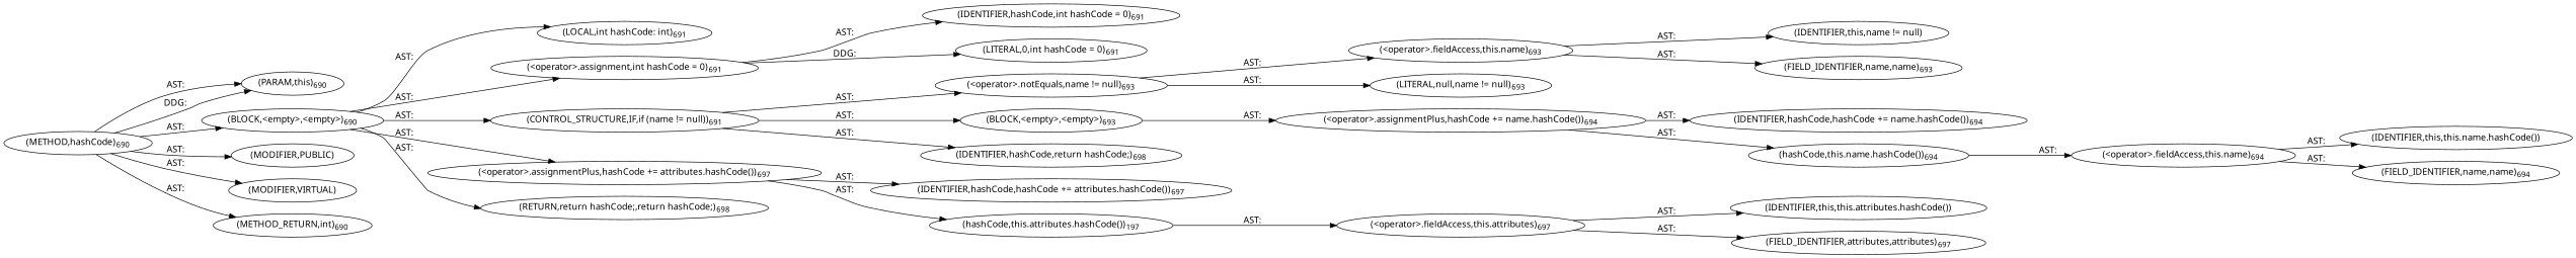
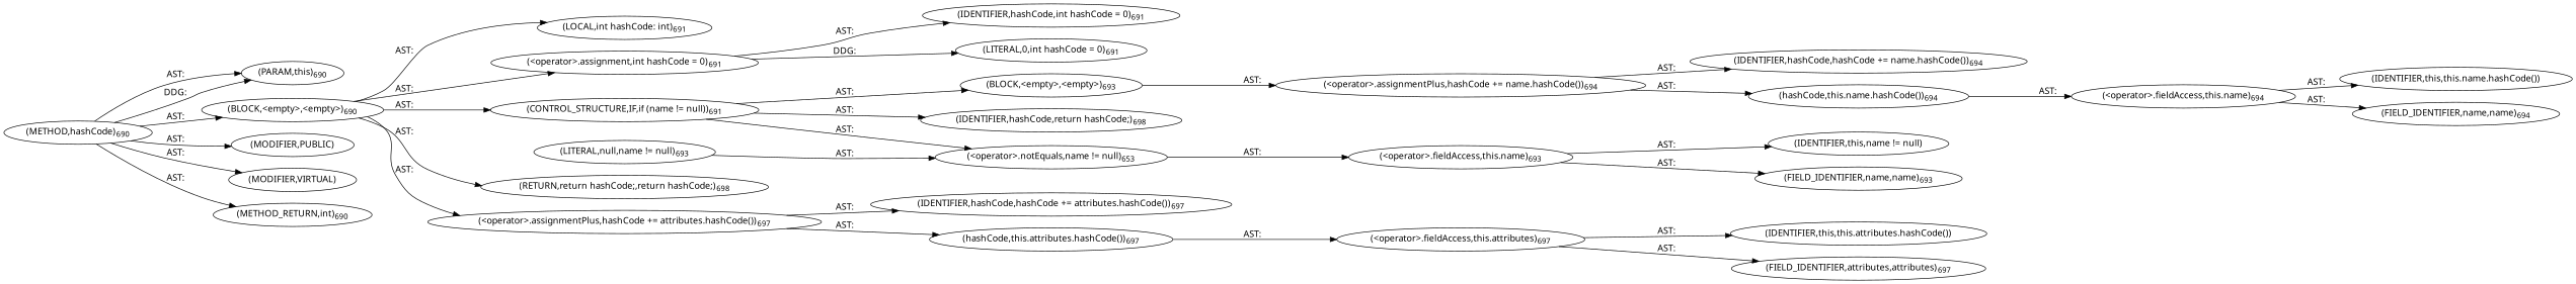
  digraph {
    fontname="Noto Sans"
    rankdir=LR
    node [fontname="Noto Sans"]
    edge [fontname="Noto Sans"]
    n1 [label=<(METHOD,hashCode)<SUB>690</SUB>>]
    n2 [label=<(PARAM,this)<SUB>690</SUB>>]
    n3 [label=<(BLOCK,&lt;empty&gt;,&lt;empty&gt;)<SUB>690</SUB>>]
    n4 [label=<(MODIFIER,PUBLIC)>]
    n5 [label=<(MODIFIER,VIRTUAL)>]
    n6 [label=<(METHOD_RETURN,int)<SUB>690</SUB>>]
    n7 [label=<(LOCAL,int hashCode: int)<SUB>691</SUB>>]
    n8 [label=<(&lt;operator&gt;.assignment,int hashCode = 0)<SUB>691</SUB>>]
    n9 [label=<(CONTROL_STRUCTURE,IF,if (name != null))<SUB>691</SUB>>]
    n10 [label=<(&lt;operator&gt;.assignmentPlus,hashCode += attributes.hashCode())<SUB>697</SUB>>]
    n11 [label=<(RETURN,return hashCode;,return hashCode;)<SUB>698</SUB>>]
    n12 [label=<(IDENTIFIER,hashCode,int hashCode = 0)<SUB>691</SUB>>]
    n13 [label=<(LITERAL,0,int hashCode = 0)<SUB>691</SUB>>]
-   n14 [label=<(&lt;operator&gt;.notEquals,name != null)<SUB>693</SUB>>]
+   n14 [label=<(&lt;operator&gt;.notEquals,name != null)<SUB>653</SUB>>]
    n15 [label=<(BLOCK,&lt;empty&gt;,&lt;empty&gt;)<SUB>693</SUB>>]
    n16 [label=<(IDENTIFIER,hashCode,return hashCode;)<SUB>698</SUB>>]
    n17 [label=<(IDENTIFIER,hashCode,hashCode += attributes.hashCode())<SUB>697</SUB>>]
-   n18 [label=<(hashCode,this.attributes.hashCode())<SUB>197</SUB>>]
+   n18 [label=<(hashCode,this.attributes.hashCode())<SUB>697</SUB>>]
    n19 [label=<(&lt;operator&gt;.fieldAccess,this.name)<SUB>693</SUB>>]
    n20 [label=<(LITERAL,null,name != null)<SUB>693</SUB>>]
    n21 [label=<(&lt;operator&gt;.assignmentPlus,hashCode += name.hashCode())<SUB>694</SUB>>]
    n22 [label=<(IDENTIFIER,this,name != null)>]
    n23 [label=<(FIELD_IDENTIFIER,name,name)<SUB>693</SUB>>]
    n24 [label=<(IDENTIFIER,hashCode,hashCode += name.hashCode())<SUB>694</SUB>>]
    n25 [label=<(hashCode,this.name.hashCode())<SUB>694</SUB>>]
    n26 [label=<(&lt;operator&gt;.fieldAccess,this.name)<SUB>694</SUB>>]
    n27 [label=<(IDENTIFIER,this,this.name.hashCode())>]
    n28 [label=<(FIELD_IDENTIFIER,name,name)<SUB>694</SUB>>]
    n29 [label=<(&lt;operator&gt;.fieldAccess,this.attributes)<SUB>697</SUB>>]
    n30 [label=<(IDENTIFIER,this,this.attributes.hashCode())>]
    n31 [label=<(FIELD_IDENTIFIER,attributes,attributes)<SUB>697</SUB>>]
    n1 -> n2 [label="AST: "]
    n1 -> n2 [label="DDG: "]
    n1 -> n3 [label="AST: "]
    n1 -> n4 [label="AST: "]
    n1 -> n5 [label="AST: "]
    n1 -> n6 [label="AST: "]
    n3 -> n7 [label="AST: "]
    n3 -> n8 [label="AST: "]
    n3 -> n9 [label="AST: "]
    n3 -> n10 [label="AST: "]
    n3 -> n11 [label="AST: "]
    n8 -> n12 [label="AST: "]
    n8 -> n13 [label="DDG: "]
    n9 -> n14 [label="AST: "]
    n9 -> n15 [label="AST: "]
    n9 -> n16 [label="AST: "]
    n10 -> n17 [label="AST: "]
    n10 -> n18 [label="AST: "]
    n14 -> n19 [label="AST: "]
-   n14 -> n20 [label="AST: "]
+   n20 -> n14 [label="AST: "]
    n15 -> n21 [label="AST: "]
    n18 -> n29 [label="AST: "]
    n19 -> n22 [label="AST: "]
    n19 -> n23 [label="AST: "]
    n21 -> n24 [label="AST: "]
    n21 -> n25 [label="AST: "]
    n25 -> n26 [label="AST: "]
    n26 -> n27 [label="AST: "]
    n26 -> n28 [label="AST: "]
    n29 -> n30 [label="AST: "]
    n29 -> n31 [label="AST: "]
  }
